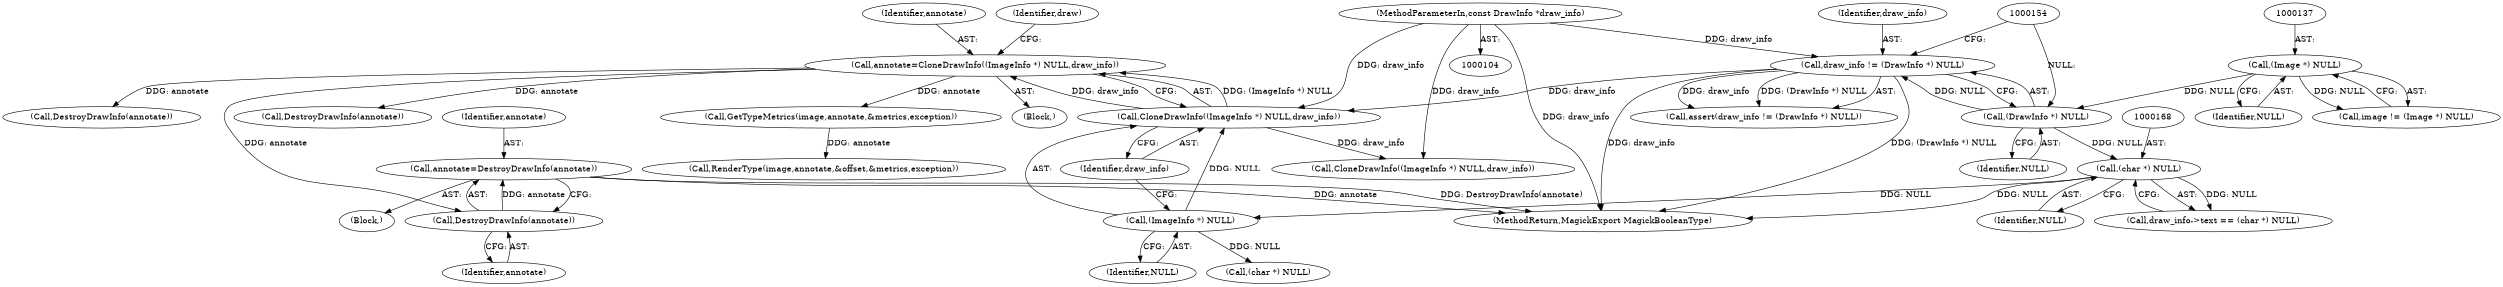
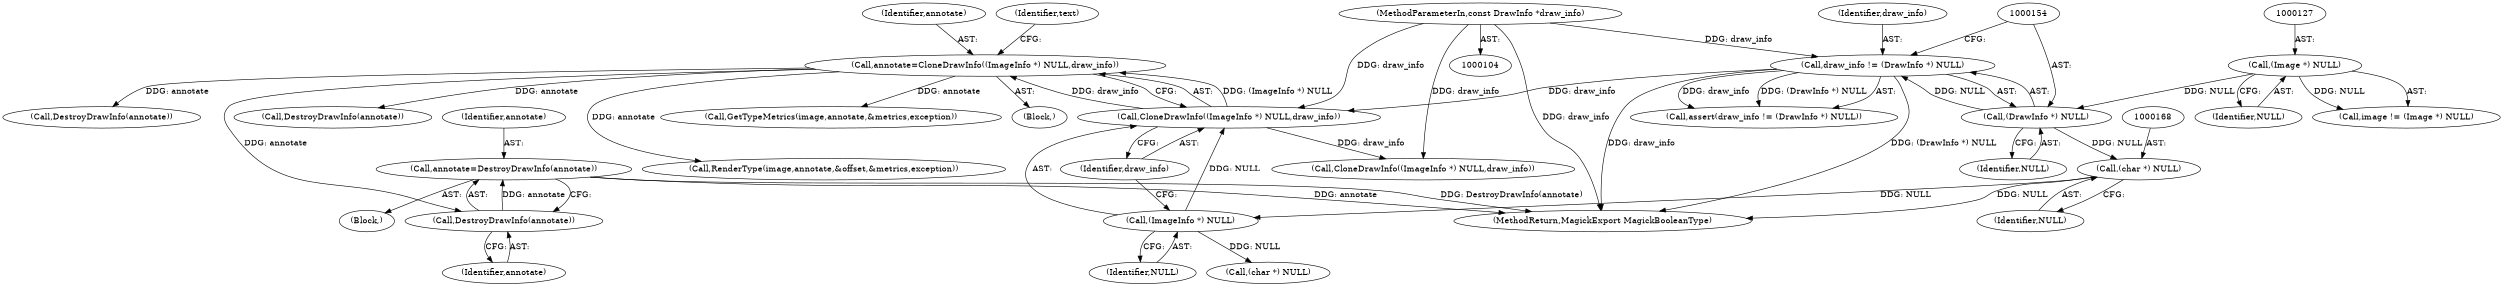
  digraph {
    n1 [label="(Call,annotate=DestroyDrawInfo(annotate))"]
    n2 [label="(Call,DestroyDrawInfo(annotate))"]
    n3 [label="(Block,)"]
    n4 [label="(MethodReturn,MagickExport MagickBooleanType)"]
    n5 [label="(Identifier,annotate)"]
    n6 [label="(Call,annotate=CloneDrawInfo((ImageInfo *) NULL,draw_info))"]
    n7 [label="(Call,CloneDrawInfo((ImageInfo *) NULL,draw_info))"]
    n8 [label="(Call,RenderType(image,annotate,&offset,&metrics,exception))"]
    n9 [label="(Block,)"]
    n10 [label="(Call,DestroyDrawInfo(annotate))"]
    n11 [label="(Call,GetTypeMetrics(image,annotate,&metrics,exception))"]
    n12 [label="(Call,DestroyDrawInfo(annotate))"]
    n13 [label="(Identifier,draw_info)"]
    n14 [label="(Call,CloneDrawInfo((ImageInfo *) NULL,draw_info))"]
    n15 [label="(Call,(ImageInfo *) NULL)"]
    n16 [label="(Call,(char *) NULL)"]
    n17 [label="(Identifier,NULL)"]
    n18 [label="(Call,(char *) NULL)"]
-   n19 [label="(Call,draw_info->text == (char *) NULL)"]
    n20 [label="(Identifier,NULL)"]
    n21 [label="(Call,(DrawInfo *) NULL)"]
    n22 [label="(Call,draw_info != (DrawInfo *) NULL)"]
    n23 [label="(Identifier,NULL)"]
    n24 [label="(Call,assert(draw_info != (DrawInfo *) NULL))"]
    n25 [label="(Call,(Image *) NULL)"]
    n26 [label="(Identifier,NULL)"]
    n27 [label="(Call,image != (Image *) NULL)"]
    n28 [label="(MethodParameterIn,const DrawInfo *draw_info)"]
    1000104
-   n30 [label="(Identifier,draw)"]
+   n30 [label="(Identifier,text)"]
    n31 [label="(Identifier,annotate)"]
    n32 [label="(Identifier,draw_info)"]
    n33 [label="(Identifier,annotate)"]
    1000168
    1000154
-   1000127 [label=1000137]
+   1000127
    n1 -> n2 [label="CFG: "]
    n1 -> n3 [label="AST: "]
    n1 -> n4 [label="DDG: annotate"]
    n1 -> n4 [label="DDG: DestroyDrawInfo(annotate)"]
    n2 -> n1 [label="AST: "]
    n2 -> n1 [label="DDG: annotate"]
    n2 -> n5 [label="CFG: "]
    n5 -> n2 [label="AST: "]
    n6 -> n2 [label="DDG: annotate"]
    n6 -> n7 [label="CFG: "]
-   n11 -> n8 [label="DDG: annotate"]
+   n6 -> n8 [label="DDG: annotate"]
    n6 -> n9 [label="AST: "]
    n6 -> n10 [label="DDG: annotate"]
    n6 -> n11 [label="DDG: annotate"]
    n6 -> n12 [label="DDG: annotate"]
    n7 -> n6 [label="AST: "]
    n7 -> n6 [label="DDG: (ImageInfo *) NULL"]
    n7 -> n6 [label="DDG: draw_info"]
    n7 -> n13 [label="CFG: "]
    n7 -> n14 [label="DDG: draw_info"]
    n13 -> n7 [label="AST: "]
    n13 -> n15 [label="CFG: "]
    n15 -> n7 [label="AST: "]
    n15 -> n7 [label="DDG: NULL"]
    n15 -> n16 [label="DDG: NULL"]
    n15 -> n17 [label="CFG: "]
    n17 -> n15 [label="AST: "]
    n18 -> n4 [label="DDG: NULL"]
    n18 -> n15 [label="DDG: NULL"]
-   n18 -> n19 [label="AST: "]
-   n18 -> n19 [label="DDG: NULL"]
    n18 -> n20 [label="CFG: "]
-   n19 -> n18 [label="CFG: "]
    n20 -> n18 [label="AST: "]
    n21 -> n18 [label="DDG: NULL"]
    n21 -> n22 [label="AST: "]
    n21 -> n22 [label="DDG: NULL"]
    n21 -> n23 [label="CFG: "]
    n22 -> n4 [label="DDG: draw_info"]
    n22 -> n4 [label="DDG: (DrawInfo *) NULL"]
    n22 -> n7 [label="DDG: draw_info"]
-   n22 -> n21 [label="CFG: "]
+   n22 -> n21 [label="AST: "]
    n22 -> n24 [label="AST: "]
    n22 -> n24 [label="DDG: draw_info"]
    n22 -> n24 [label="DDG: (DrawInfo *) NULL"]
    n23 -> n21 [label="AST: "]
    n25 -> n21 [label="DDG: NULL"]
    n25 -> n26 [label="CFG: "]
    n25 -> n27 [label="AST: "]
    n25 -> n27 [label="DDG: NULL"]
    n26 -> n25 [label="AST: "]
-   n27 -> n25 [label="CFG: "]
    n28 -> n4 [label="DDG: draw_info"]
    n28 -> n7 [label="DDG: draw_info"]
    n28 -> n14 [label="DDG: draw_info"]
    n28 -> n22 [label="DDG: draw_info"]
    n28 -> 1000104 [label="AST: "]
    n30 -> n6 [label="CFG: "]
    n31 -> n6 [label="AST: "]
    n32 -> n22 [label="AST: "]
    n33 -> n1 [label="AST: "]
    1000168 -> n18 [label="AST: "]
-   1000154 -> n21 [label="NULL: "]
+   1000154 -> n21 [label="AST: "]
    1000154 -> n22 [label="CFG: "]
    1000127 -> n25 [label="AST: "]
  }
